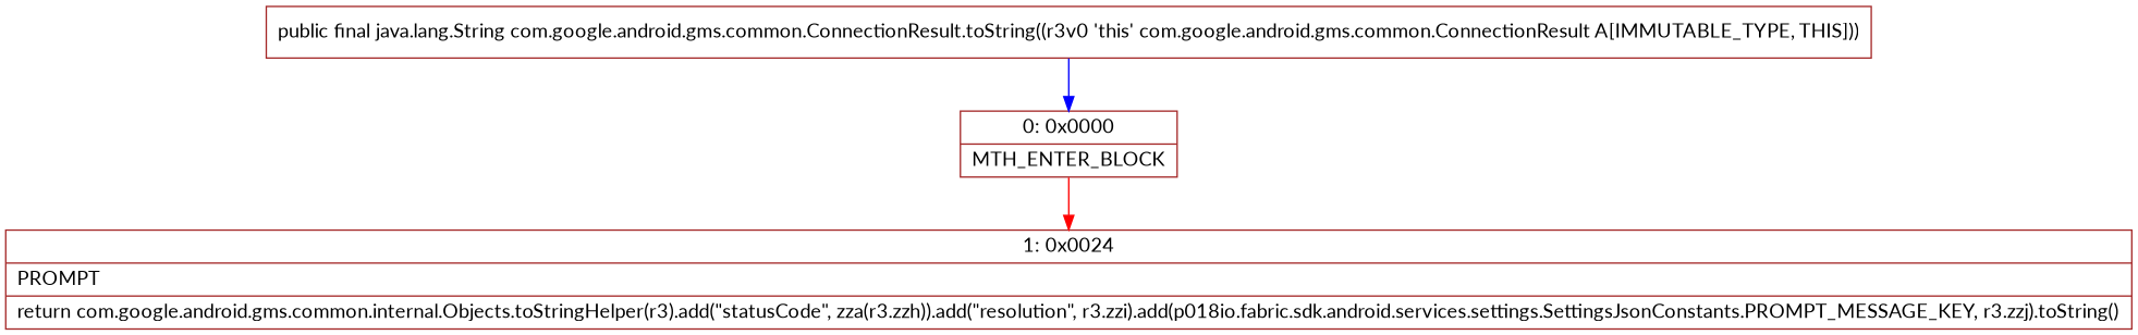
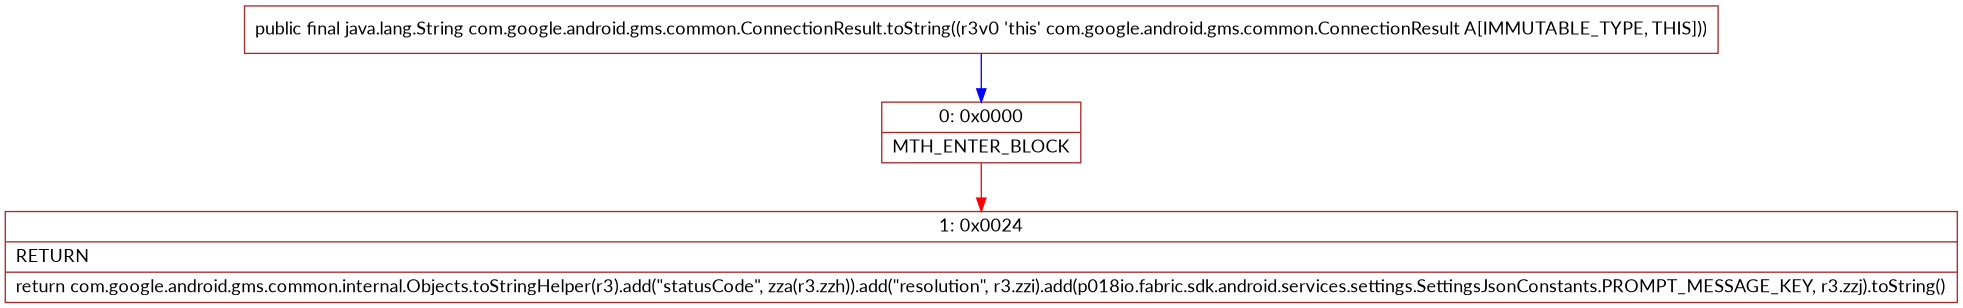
  digraph {
    fontname=Lato
    node [shape=record color=brown fontname=Lato]
    edge [fontname=Lato]
    n1 [label="{0\:\ 0x0000|MTH_ENTER_BLOCK\l}"]
-   n2 [label="{1\:\ 0x0024|PROMPT\l|return com.google.android.gms.common.internal.Objects.toStringHelper(r3).add(\"statusCode\", zza(r3.zzh)).add(\"resolution\", r3.zzi).add(p018io.fabric.sdk.android.services.settings.SettingsJsonConstants.PROMPT_MESSAGE_KEY, r3.zzj).toString()\l}"]
+   n2 [label="{1\:\ 0x0024|RETURN\l|return com.google.android.gms.common.internal.Objects.toStringHelper(r3).add(\"statusCode\", zza(r3.zzh)).add(\"resolution\", r3.zzi).add(p018io.fabric.sdk.android.services.settings.SettingsJsonConstants.PROMPT_MESSAGE_KEY, r3.zzj).toString()\l}"]
    n3 [label="{public final java.lang.String com.google.android.gms.common.ConnectionResult.toString((r3v0 'this' com.google.android.gms.common.ConnectionResult A[IMMUTABLE_TYPE, THIS])) }"]
    n1 -> n2 [color=red]
    n3 -> n1 [color=blue]
  }
